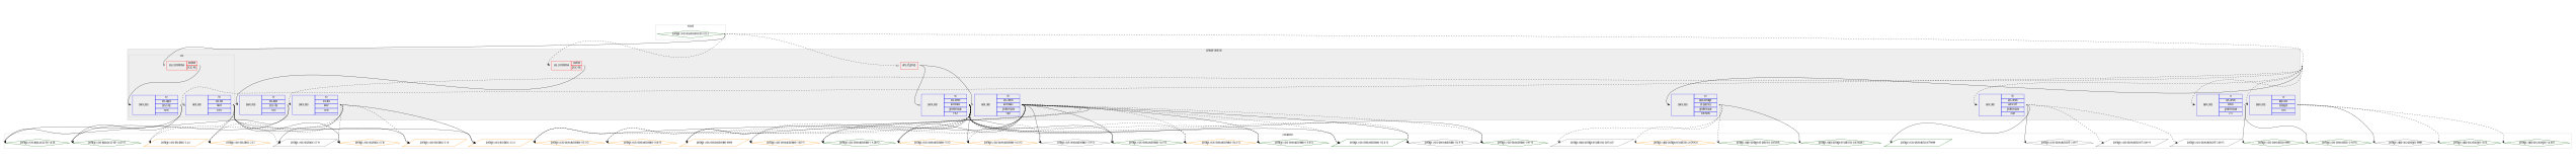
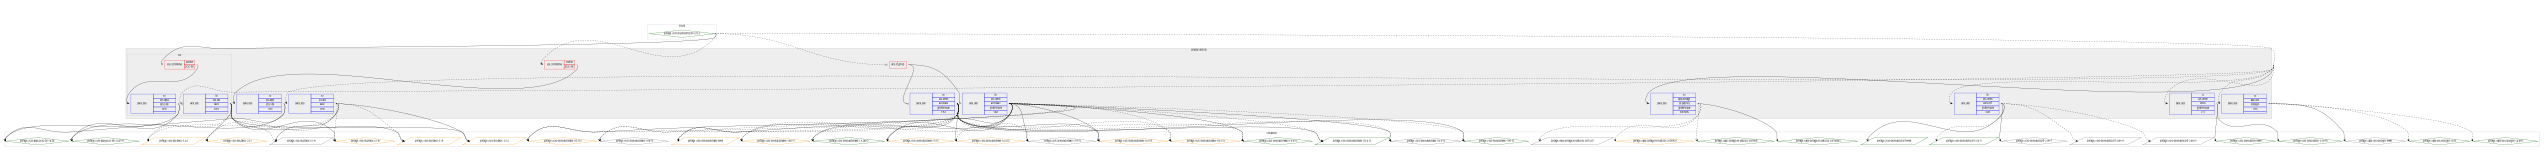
  digraph {
    compound=true
    concentrate=true
    fontname=Inter
    fontsize=10
    newrank=true
    rankdir=TB
    ranksep=1.5
    node [color=darkgreen fontname=Inter fontsize=10 shape=diamond]
    edge [arrowhead=vee fontname=Inter headport=w style=dashed tailport=e weight=100]
    n1 [label="portage://net-libs/libosmocore-0.10.2" width=4]
    n2 [color=blue label=<<TABLE BORDER="0" CELLBORDER="1" CELLSPACING="0" CELLPADDING="4" WIDTH="220"><TR><TD ROWSPAN="6" CELLPADDING="30">pack_dep</TD></TR><TR><TD WIDTH="110">no</TD></TR><TR><TD>sys-devel</TD></TR><TR><TD>automake</TD></TR><TR><TD>greaterequal</TD></TR><TR><TD>1.16.1</TD></TR></TABLE>> shape=none]
    n3 [color=blue label=<<TABLE BORDER="0" CELLBORDER="1" CELLSPACING="0" CELLPADDING="4" WIDTH="220"><TR><TD ROWSPAN="6" CELLPADDING="30">pack_dep</TD></TR><TR><TD WIDTH="110">no</TD></TR><TR><TD>sys-devel</TD></TR><TR><TD>automake</TD></TR><TR><TD>greaterequal</TD></TR><TR><TD>1.15.1</TD></TR></TABLE>> shape=none]
    n4 [color=red label=<<TABLE BORDER="0" CELLBORDER="1" CELLSPACING="0" CELLPADDING="4"><TR><TD CELLPADDING="10">any_of_group</TD></TR></TABLE>> shape=none]
    n5 [color=blue label=<<TABLE BORDER="0" CELLBORDER="1" CELLSPACING="0" CELLPADDING="4" WIDTH="220"><TR><TD ROWSPAN="6" CELLPADDING="30">pack_dep</TD></TR><TR><TD WIDTH="110">no</TD></TR><TR><TD>sys-apps</TD></TR><TR><TD>pcsc-lite</TD></TR><TR><TD>none</TD></TR><TR><TD></TD></TR></TABLE>> shape=none]
    n6 [color=red label=<<TABLE BORDER="0" CELLBORDER="1" CELLSPACING="0" CELLPADDING="4"><TR><TD ROWSPAN="3" CELLPADDING="10">use_conditional</TD></TR><TR><TD>positive</TD></TR><TR><TD>pcsc-lite</TD></TR></TABLE>> shape=none]
    n7 [color=blue label=<<TABLE BORDER="0" CELLBORDER="1" CELLSPACING="0" CELLPADDING="4" WIDTH="220"><TR><TD ROWSPAN="6" CELLPADDING="30">pack_dep</TD></TR><TR><TD WIDTH="110">no</TD></TR><TR><TD>app-doc</TD></TR><TR><TD>doxygen</TD></TR><TR><TD>none</TD></TR><TR><TD></TD></TR></TABLE>> shape=none]
    n8 [color=blue label=<<TABLE BORDER="0" CELLBORDER="1" CELLSPACING="0" CELLPADDING="4" WIDTH="220"><TR><TD ROWSPAN="6" CELLPADDING="30">pack_dep</TD></TR><TR><TD WIDTH="110">no</TD></TR><TR><TD>app-portage</TD></TR><TR><TD>elt-patches</TD></TR><TR><TD>greaterequal</TD></TR><TR><TD>20170815</TD></TR></TABLE>> shape=none]
    n9 [color=blue label=<<TABLE BORDER="0" CELLBORDER="1" CELLSPACING="0" CELLPADDING="4" WIDTH="220"><TR><TD ROWSPAN="6" CELLPADDING="30">pack_dep</TD></TR><TR><TD WIDTH="110">no</TD></TR><TR><TD>sys-devel</TD></TR><TR><TD>autoconf</TD></TR><TR><TD>greaterequal</TD></TR><TR><TD>2.69</TD></TR></TABLE>> shape=none]
    n10 [color=blue label=<<TABLE BORDER="0" CELLBORDER="1" CELLSPACING="0" CELLPADDING="4" WIDTH="220"><TR><TD ROWSPAN="6" CELLPADDING="30">pack_dep</TD></TR><TR><TD WIDTH="110">no</TD></TR><TR><TD>sys-devel</TD></TR><TR><TD>libtool</TD></TR><TR><TD>greaterequal</TD></TR><TR><TD>2.4</TD></TR></TABLE>> shape=none]
    n11 [color=blue label=<<TABLE BORDER="0" CELLBORDER="1" CELLSPACING="0" CELLPADDING="4" WIDTH="220"><TR><TD ROWSPAN="6" CELLPADDING="30">pack_dep</TD></TR><TR><TD WIDTH="110">no</TD></TR><TR><TD>sys-libs</TD></TR><TR><TD>talloc</TD></TR><TR><TD>none</TD></TR><TR><TD></TD></TR></TABLE>> shape=none]
    n12 [color=blue label=<<TABLE BORDER="0" CELLBORDER="1" CELLSPACING="0" CELLPADDING="4" WIDTH="220"><TR><TD ROWSPAN="6" CELLPADDING="30">pack_dep</TD></TR><TR><TD WIDTH="110">no</TD></TR><TR><TD>sys-apps</TD></TR><TR><TD>pcsc-lite</TD></TR><TR><TD>none</TD></TR><TR><TD></TD></TR></TABLE>> shape=none]
    n13 [color=red label=<<TABLE BORDER="0" CELLBORDER="1" CELLSPACING="0" CELLPADDING="4"><TR><TD ROWSPAN="3" CELLPADDING="10">use_conditional</TD></TR><TR><TD>positive</TD></TR><TR><TD>pcsc-lite</TD></TR></TABLE>> shape=none]
    n14 [color=blue label=<<TABLE BORDER="0" CELLBORDER="1" CELLSPACING="0" CELLPADDING="4" WIDTH="220"><TR><TD ROWSPAN="6" CELLPADDING="30">pack_dep</TD></TR><TR><TD WIDTH="110">no</TD></TR><TR><TD>sys-libs</TD></TR><TR><TD>talloc</TD></TR><TR><TD>none</TD></TR><TR><TD></TD></TR></TABLE>> shape=none]
    n15 [color=darkorange label="portage://sys-devel/automake-9999" shape=parallelogram width=4]
-   n16 [color=darkorange label="portage://sys-devel/automake-1.9.6-r5" width=4]
-   n17 [label="portage://sys-devel/automake-1.8.5-r5" width=4]
+   n16 [color=gray40 label="portage://sys-devel/automake-1.9.6-r5" width=4]
+   n17 [color=darkorange label="portage://sys-devel/automake-1.8.5-r5" width=4]
    n18 [color=gray40 label="portage://sys-devel/automake-1.7.9-r3" width=4]
    n19 [color=darkorange label="portage://sys-devel/automake-1.6.3-r2" width=4]
    n20 [color=darkorange label="portage://sys-devel/automake-1.5-r2" width=4]
    n21 [label="portage://sys-devel/automake-1.4_p6-r2" width=4]
    n22 [color=darkorange label="portage://sys-devel/automake-1.16.1-r1" width=4]
    n23 [color=darkorange label="portage://sys-devel/automake-1.15.1-r2" width=4]
    n24 [label="portage://sys-lite/automake-1.14.1-r2" width=4]
    n25 [color=gray40 label="portage://sys-devel/automake-1.13.4-r2" width=4]
    n26 [label="portage://sys-devel/automake-1.12.6-r2" shape=parallelogram width=4]
    n27 [label="portage://sys-devel/automake-1.11.6-r3" width=4]
    n28 [color=darkorange label="portage://sys-devel/automake-1.10.3-r3" width=4]
    n29 [label="portage://sys-apps/pcsc-lite-1.8.26" width=4]
    n30 [label="portage://sys-apps/pcsc-lite-1.8.25-r1" width=4]
    n31 [color=gray40 label="portage://app-doc/doxygen-9999" width=4]
    n32 [label="portage://app-doc/doxygen-1.8.16-r1" width=4]
    n33 [label="portage://app-doc/doxygen-1.8.15" width=4]
    n34 [label="portage://app-portage/elt-patches-20170826.1" width=4]
    n35 [label="portage://app-portage/elt-patches-20170815" width=4]
    n36 [color=darkorange label="portage://app-portage/elt-patches-20170422" width=4]
    n37 [color=gray40 label="portage://app-portage/elt-patches-20170317" shape=parallelogram width=4]
    n38 [label="portage://sys-devel/autoconf-9999" shape=parallelogram width=4]
    n39 [color=gray40 label="portage://sys-devel/autoconf-2.69-r5" shape=parallelogram width=4]
    n40 [color=gray40 label="portage://sys-devel/autoconf-2.69-r4" shape=parallelogram width=4]
    n41 [color=gray40 label="portage://sys-devel/autoconf-2.64-r1" width=4]
+   n42 [label="portage://sys-devel/autoconf-2.13-r1" shape=parallelogram width=4]
    n43 [label="portage://sys-devel/libtool-9999" width=4]
    n44 [label="portage://sys-devel/libtool-2.4.6-r6" width=4]
    n45 [color=darkorange label="portage://sys-libs/talloc-2.3.1" width=4]
    n46 [color=darkorange label="portage://sys-libs/talloc-2.3.0" shape=parallelogram width=4]
    n47 [color=darkorange label="portage://sys-libs/talloc-2.2.0" shape=parallelogram width=4]
    n48 [color=darkorange label="portage://sys-libs/talloc-2.1.9" shape=parallelogram width=4]
    n49 [color=darkorange label="portage://sys-libs/talloc-2.1.16" width=4]
    n50 [color=gray40 label="portage://sys-libs/talloc-2.1.14" shape=parallelogram width=4]
    subgraph cluster_1 {
      color=gray
      label=<<i>ebuild</i>>
      rank=same
      n1
    }
    subgraph cluster_2 {
      color=gray
      label=<<i>dependencies</i>>
      subgraph cluster_3 {
        color=gray
        fillcolor="#eeeeee"
        label=<<i>compile</i>>
        style=filled
        subgraph sub_4 {
          color=gray
          fillcolor="#eeeeee"
          label=<<i>compile</i>>
          style=filled
          n4
          subgraph sub_5 {
            color=gray
            fillcolor="#eeeeee"
            label=<<i>compile</i>>
            style=filled
            n2
          }
          subgraph sub_6 {
            color=gray
            fillcolor="#eeeeee"
            label=<<i>compile</i>>
            style=filled
            n3
          }
        }
        subgraph sub_7 {
          color=gray
          fillcolor="#eeeeee"
          label=<<i>compile</i>>
          style=filled
          n6
          subgraph sub_8 {
            color=gray
            fillcolor="#eeeeee"
            label=<<i>compile</i>>
            style=filled
            n5
          }
        }
        subgraph sub_9 {
          color=gray
          fillcolor="#eeeeee"
          label=<<i>compile</i>>
          style=filled
          n7
        }
        subgraph sub_10 {
          color=gray
          fillcolor="#eeeeee"
          label=<<i>compile</i>>
          style=filled
          n8
        }
        subgraph sub_11 {
          color=gray
          fillcolor="#eeeeee"
          label=<<i>compile</i>>
          style=filled
          n9
        }
        subgraph sub_12 {
          color=gray
          fillcolor="#eeeeee"
          label=<<i>compile</i>>
          style=filled
          n10
        }
        subgraph sub_13 {
          color=gray
          fillcolor="#eeeeee"
          label=<<i>compile</i>>
          style=filled
          n11
        }
      }
      subgraph cluster_14 {
        color=gray
        fillcolor="#eeeeee"
        label=<<i>compile and run</i>>
        style=filled
      }
      subgraph cluster_15 {
        color=gray
        fillcolor="#eeeeee"
        label=<<i>run</i>>
        style=filled
        subgraph sub_16 {
          color=gray
          fillcolor="#eeeeee"
          label=<<i>run</i>>
          style=filled
          n13
          subgraph sub_17 {
            color=gray
            fillcolor="#eeeeee"
            label=<<i>run</i>>
            style=filled
            n12
          }
        }
        subgraph sub_18 {
          color=gray
          fillcolor="#eeeeee"
          label=<<i>run</i>>
          style=filled
          n14
        }
      }
    }
    subgraph cluster_19 {
      color=gray
      label=<<i>candidates</i>>
      rank=same
      subgraph sub_20 {
        color=black
        label=<<i>candidates</i>>
        nodesep=1
        rank=same
        n15
        n16
        n17
        n18
        n19
        n20
        n21
        n22
        n23
        n24
        n25
        n26
        n27
        n28
      }
      subgraph sub_21 {
        color=black
        label=<<i>candidates</i>>
        nodesep=1
        rank=same
        n15
        n16
        n17
        n18
        n19
        n20
        n21
        n22
        n23
        n24
        n25
        n26
        n27
        n28
      }
      subgraph sub_22 {
        color=black
        label=<<i>candidates</i>>
        nodesep=1
        rank=same
        n29
        n30
      }
      subgraph sub_23 {
        color=black
        label=<<i>candidates</i>>
        nodesep=1
        rank=same
        n31
        n32
        n33
      }
      subgraph sub_24 {
        color=black
        label=<<i>candidates</i>>
        nodesep=1
        rank=same
        n34
        n35
        n36
        n37
      }
      subgraph sub_25 {
        color=black
        label=<<i>candidates</i>>
        nodesep=1
        rank=same
        n38
        n39
        n40
        n41
+       n42
      }
      subgraph sub_26 {
        color=black
        label=<<i>candidates</i>>
        nodesep=1
        rank=same
        n43
        n44
      }
      subgraph sub_27 {
        color=black
        label=<<i>candidates</i>>
        nodesep=1
        rank=same
        n45
        n46
        n47
        n48
        n49
        n50
      }
      subgraph sub_28 {
        color=black
        label=<<i>candidates</i>>
        nodesep=1
        rank=same
        n29
        n30
      }
      subgraph sub_29 {
        color=black
        label=<<i>candidates</i>>
        nodesep=1
        rank=same
        n45
        n46
        n47
        n48
        n49
        n50
      }
    }
    n1 -> n4 [arrowhead=odot weight=20]
    n1 -> n6 [weight=20]
    n1 -> n7 [weight=20]
    n1 -> n8 [style=solid weight=20]
    n1 -> n9 [weight=20]
    n1 -> n10 [weight=20]
    n1 -> n11 [weight=20]
    n1 -> n13 [arrowhead=odot style=solid weight=20]
    n1 -> n14 [arrowhead=odot weight=20]
    n2 -> n15 [style=solid]
    n2 -> n16
    n2 -> n17 [style=solid]
    n2 -> n18 [style=solid]
    n2 -> n19
    n2 -> n20 [style=solid]
    n2 -> n21 [style=solid]
    n2 -> n22
    n2 -> n23 [style=solid]
    n2 -> n24
    n2 -> n25 [style=solid]
    n2 -> n26
    n2 -> n27 [style=solid]
    n2 -> n28
    n3 -> n15
    n3 -> n16
    n3 -> n17 [style=solid]
    n3 -> n18
    n3 -> n19 [style=solid]
    n3 -> n20 [style=solid]
    n3 -> n21
    n3 -> n22
    n3 -> n23
    n3 -> n24 [style=solid]
    n3 -> n25
    n3 -> n26 [style=solid]
    n3 -> n27
    n3 -> n28
    n4 -> n2 [arrowhead=oinv style=solid weight=20]
    n4 -> n3 [arrowhead=oinv style=solid weight=20]
    n5 -> n29 [style=solid]
    n5 -> n30 [style=solid]
    n6 -> n5 [style=solid weight=20]
    n7 -> n31 [style=solid]
    n7 -> n32
    n7 -> n33
    n8 -> n34 [style=solid]
    n8 -> n35
    n8 -> n36
    n8 -> n37
    n9 -> n38 [style=solid]
    n9 -> n39
    n9 -> n40
    n9 -> n41 [style=solid]
+   n9 -> n42
    n10 -> n43 [style=solid]
    n10 -> n44 [style=solid]
    n11 -> n45
    n11 -> n46
    n11 -> n47 [style=solid]
    n11 -> n48
    n11 -> n49
    n11 -> n50 [style=solid]
    n12 -> n29 [style=solid]
    n12 -> n30 [style=solid]
    n13 -> n12 [style=solid weight=20]
    n14 -> n45 [style=solid]
    n14 -> n46
    n14 -> n47 [style=solid]
    n14 -> n48 [style=solid]
    n14 -> n49 [style=solid]
    n14 -> n50
  }
